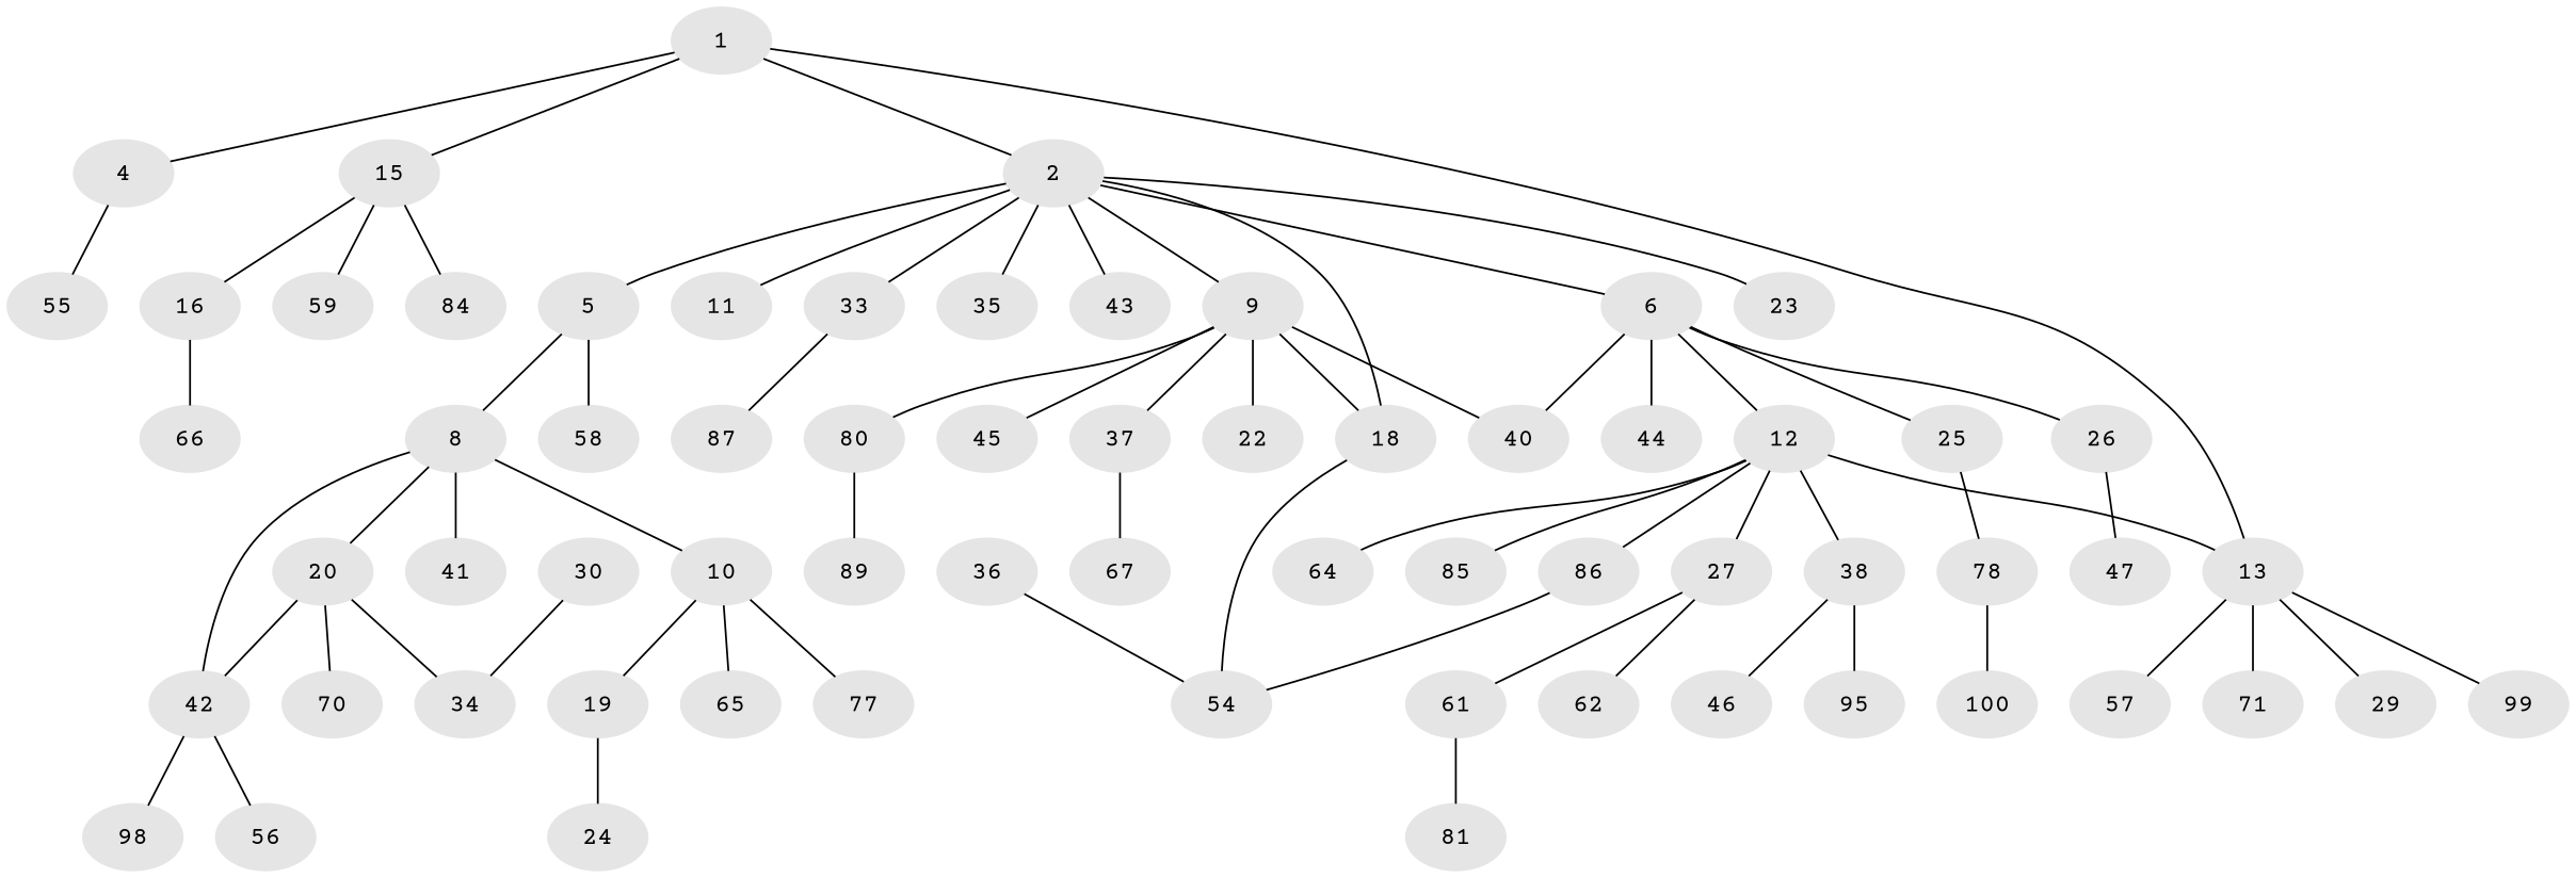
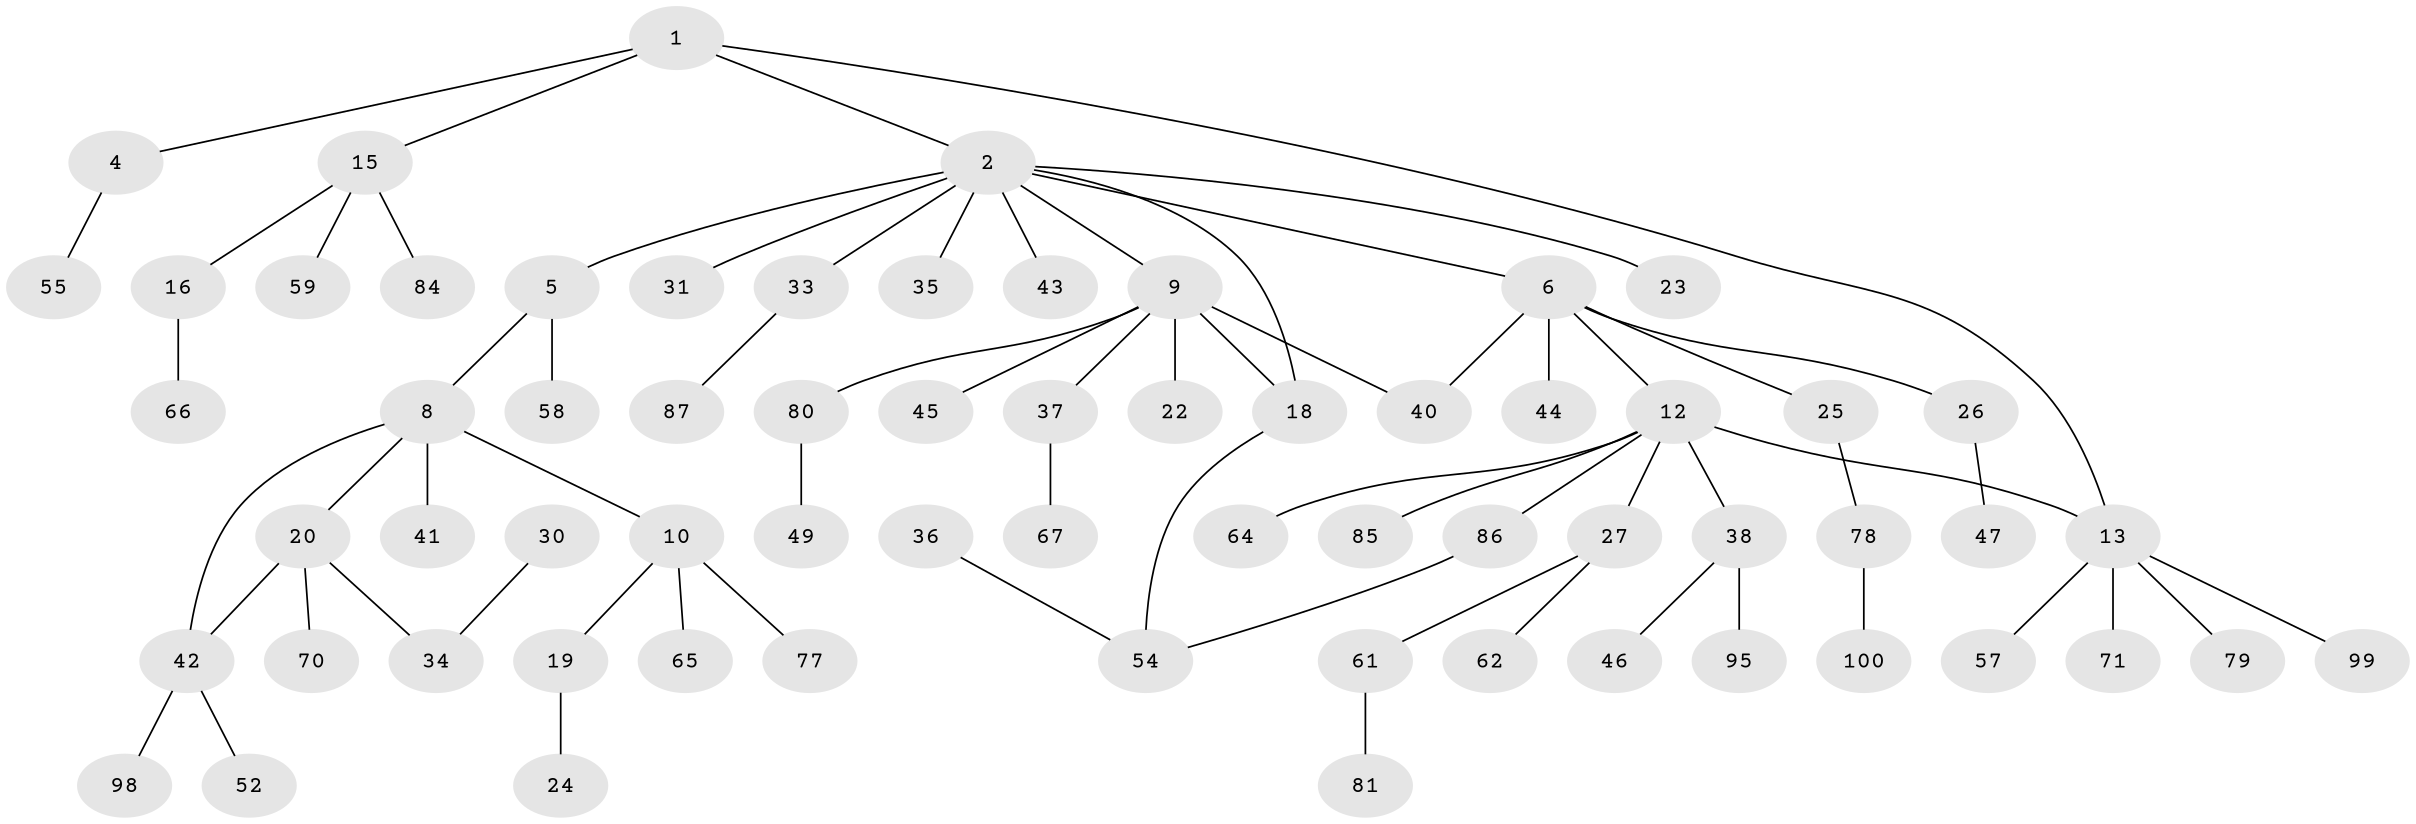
  graph {
    fontname="Courier Prime"
    node [color=gray90 fontname="Courier Prime" style=filled]
    edge [fontname="Courier Prime"]
    2 [super="+3"]
    5 [super="+7"]
    6 [super="+39"]
    9 [super="+14"]
    18 [super="+68"]
    23
-   31 [label=11]
+   31
    33
    35
    43 [super="+74"]
    1
    4 [super="+77"]
    13 [super="+65"]
    15 [super="+50"]
    55
    57
    71
-   79 [label=29]
+   79
    99
    84
    16
    59 [super="+83"]
    8 [super="+96"]
    58
    12 [super="+21"]
    25 [super="+48"]
    26
    40
    44
    22 [super="+28"]
    37
    45
    80
    54 [super="+82"]
    87
    10
    20 [super="+29"]
    41 [super="+63"]
    42 [super="+70"]
    27 [super="+60"]
    38 [super="+92"]
    64 [super="+90"]
    85
    86 [super="+91"]
    78
    47
    n47 [label=77 super="+73"]
    19 [super="+69"]
    n49 [label=65 super="+76"]
    34 [super="+49"]
    n51 [label=70]
-   52 [super="+93" label=56]
+   52 [super="+93"]
    98
    67
-   89
+   89 [label=49]
    24 [super="+56"]
    30 [super="+53"]
    61 [super="+97"]
    62 [super="+94"]
    46
    95
    66
    36 [super="+88"]
    100
    81
    2 -- 5
    2 -- 6
    2 -- 9
    2 -- 18
    2 -- 23
    2 -- 31
    2 -- 33
    2 -- 35
    2 -- 43
    5 -- 8
    5 -- 58
    6 -- 12
    6 -- 25
    6 -- 26
    6 -- 40
    6 -- 44
    9 -- 18
    9 -- 40
    9 -- 22
    9 -- 37
    9 -- 45
    9 -- 80
    18 -- 54
    33 -- 87
    1 -- 2
    1 -- 4
    1 -- 13
    1 -- 15
    4 -- 55
    13 -- 57
    13 -- 71
    13 -- 79
    13 -- 99
    15 -- 84
    15 -- 16
    15 -- 59
    16 -- 66
    8 -- 10
    8 -- 20
    8 -- 41
    8 -- 42
    12 -- 13
    12 -- 27
    12 -- 38
    12 -- 64
    12 -- 85
    12 -- 86
    25 -- 78
    26 -- 47
    37 -- 67
    80 -- 89
    10 -- n47
    10 -- 19
    10 -- n49
    20 -- 42
    20 -- 34
    20 -- n51
    42 -- 52
    42 -- 98
    27 -- 61
    27 -- 62
    38 -- 46
    38 -- 95
    86 -- 54
    78 -- 100
    19 -- 24
    30 -- 34
    61 -- 81
    36 -- 54
  }
